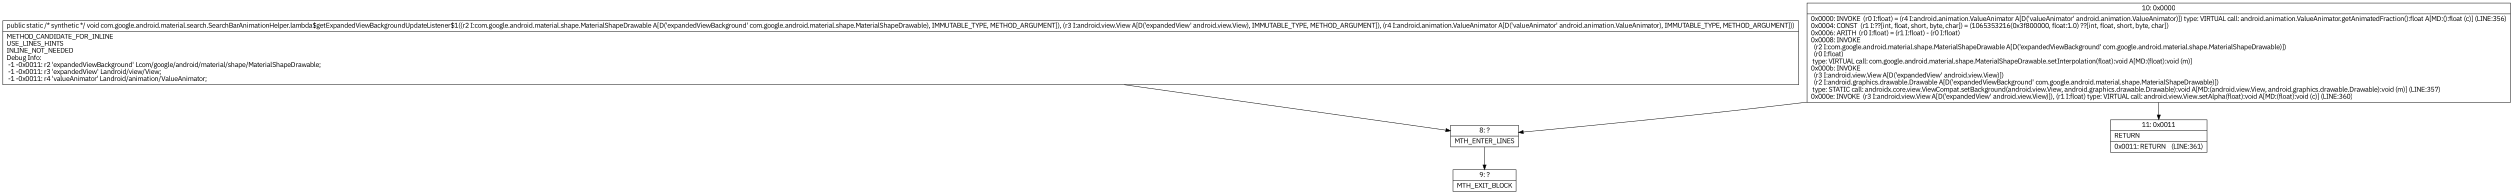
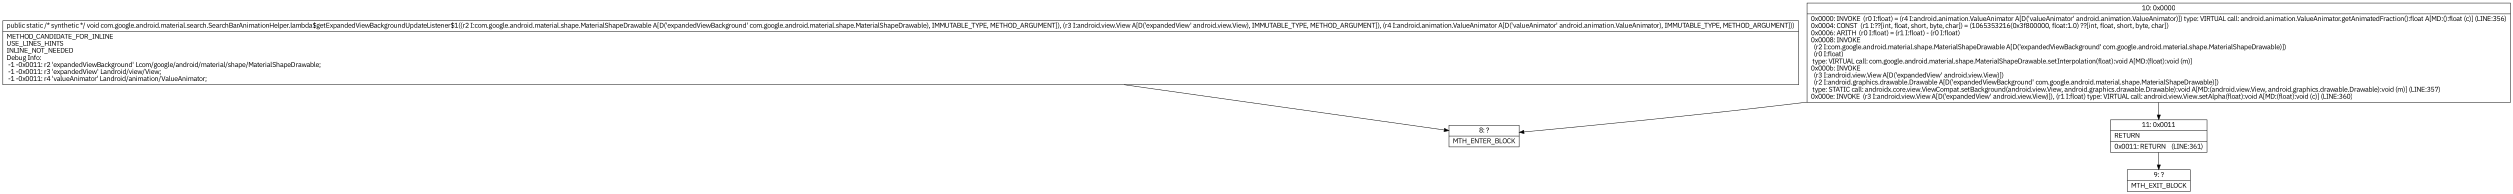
  digraph {
    fontname="IBM Plex Sans"
    node [fontname="IBM Plex Sans" shape=record]
    edge [fontname="IBM Plex Sans"]
-   n1 [label="{8\:\ ?|MTH_ENTER_LINES\l}"]
+   n1 [label="{8\:\ ?|MTH_ENTER_BLOCK\l}"]
    n2 [label="{10\:\ 0x0000|0x0000: INVOKE  (r0 I:float) = (r4 I:android.animation.ValueAnimator A[D('valueAnimator' android.animation.ValueAnimator)]) type: VIRTUAL call: android.animation.ValueAnimator.getAnimatedFraction():float A[MD:():float (c)] (LINE:356)\l0x0004: CONST  (r1 I:??[int, float, short, byte, char]) = (1065353216(0x3f800000, float:1.0) ??[int, float, short, byte, char]) \l0x0006: ARITH  (r0 I:float) = (r1 I:float) \- (r0 I:float) \l0x0008: INVOKE  \l  (r2 I:com.google.android.material.shape.MaterialShapeDrawable A[D('expandedViewBackground' com.google.android.material.shape.MaterialShapeDrawable)])\l  (r0 I:float)\l type: VIRTUAL call: com.google.android.material.shape.MaterialShapeDrawable.setInterpolation(float):void A[MD:(float):void (m)]\l0x000b: INVOKE  \l  (r3 I:android.view.View A[D('expandedView' android.view.View)])\l  (r2 I:android.graphics.drawable.Drawable A[D('expandedViewBackground' com.google.android.material.shape.MaterialShapeDrawable)])\l type: STATIC call: androidx.core.view.ViewCompat.setBackground(android.view.View, android.graphics.drawable.Drawable):void A[MD:(android.view.View, android.graphics.drawable.Drawable):void (m)] (LINE:357)\l0x000e: INVOKE  (r3 I:android.view.View A[D('expandedView' android.view.View)]), (r1 I:float) type: VIRTUAL call: android.view.View.setAlpha(float):void A[MD:(float):void (c)] (LINE:360)\l}"]
    n3 [label="{11\:\ 0x0011|RETURN\l|0x0011: RETURN    (LINE:361)\l}"]
    n4 [label="{9\:\ ?|MTH_EXIT_BLOCK\l}"]
    n5 [label="{public static \/* synthetic *\/ void com.google.android.material.search.SearchBarAnimationHelper.lambda$getExpandedViewBackgroundUpdateListener$1((r2 I:com.google.android.material.shape.MaterialShapeDrawable A[D('expandedViewBackground' com.google.android.material.shape.MaterialShapeDrawable), IMMUTABLE_TYPE, METHOD_ARGUMENT]), (r3 I:android.view.View A[D('expandedView' android.view.View), IMMUTABLE_TYPE, METHOD_ARGUMENT]), (r4 I:android.animation.ValueAnimator A[D('valueAnimator' android.animation.ValueAnimator), IMMUTABLE_TYPE, METHOD_ARGUMENT]))  | METHOD_CANDIDATE_FOR_INLINE\lUSE_LINES_HINTS\lINLINE_NOT_NEEDED\lDebug Info:\l  \-1 \-0x0011: r2 'expandedViewBackground' Lcom\/google\/android\/material\/shape\/MaterialShapeDrawable;\l  \-1 \-0x0011: r3 'expandedView' Landroid\/view\/View;\l  \-1 \-0x0011: r4 'valueAnimator' Landroid\/animation\/ValueAnimator;\l}"]
    n2 -> n1
    n2 -> n3
-   n1 -> n4
+   n3 -> n4
    n5 -> n1
  }
